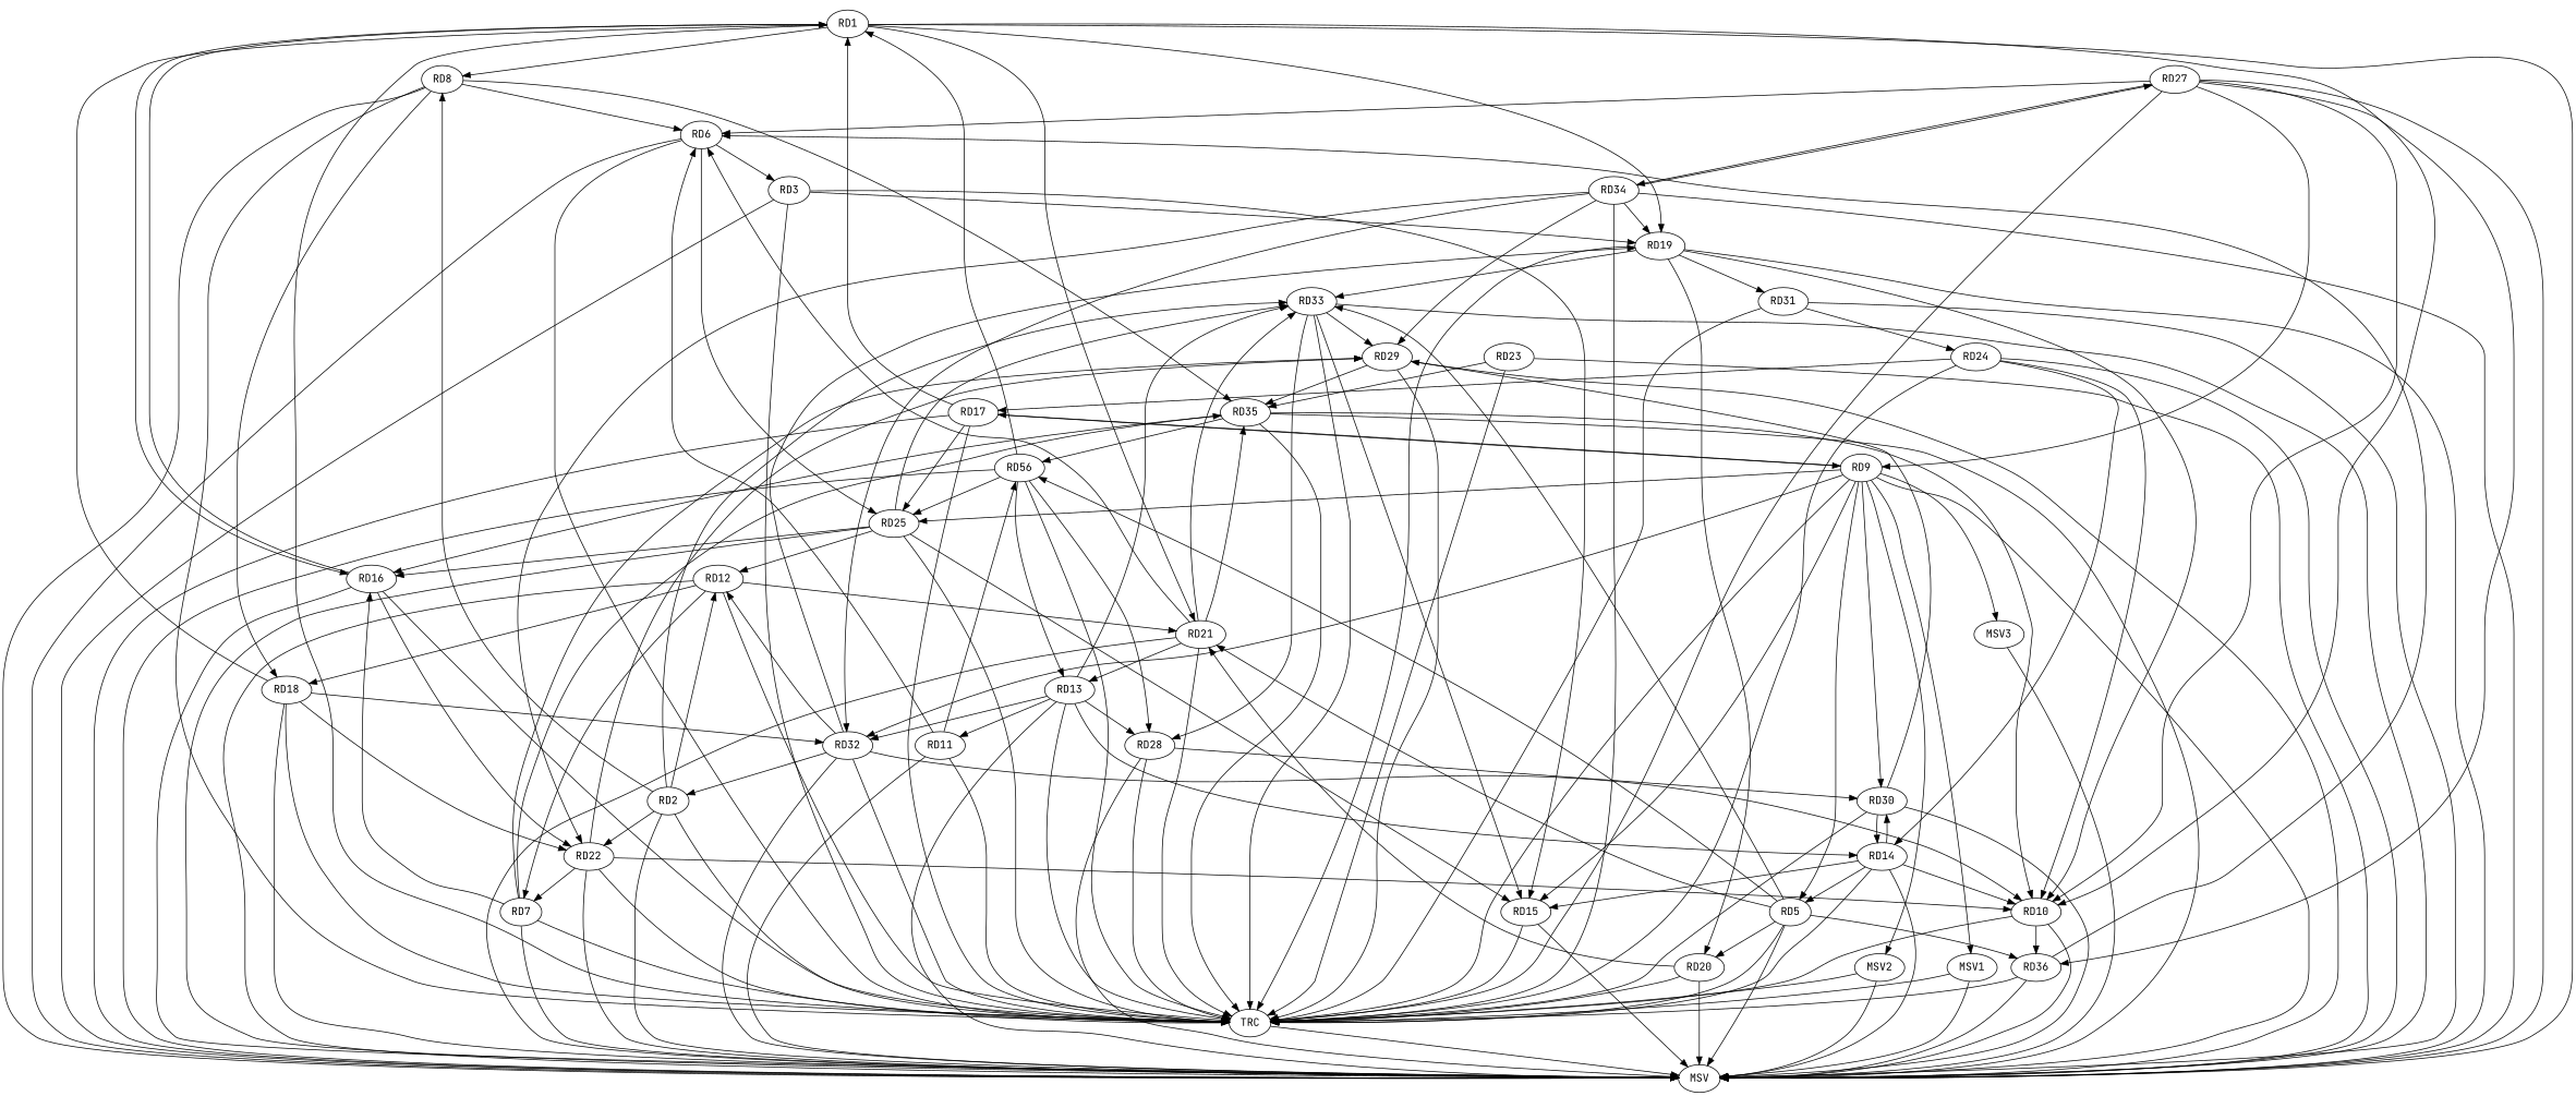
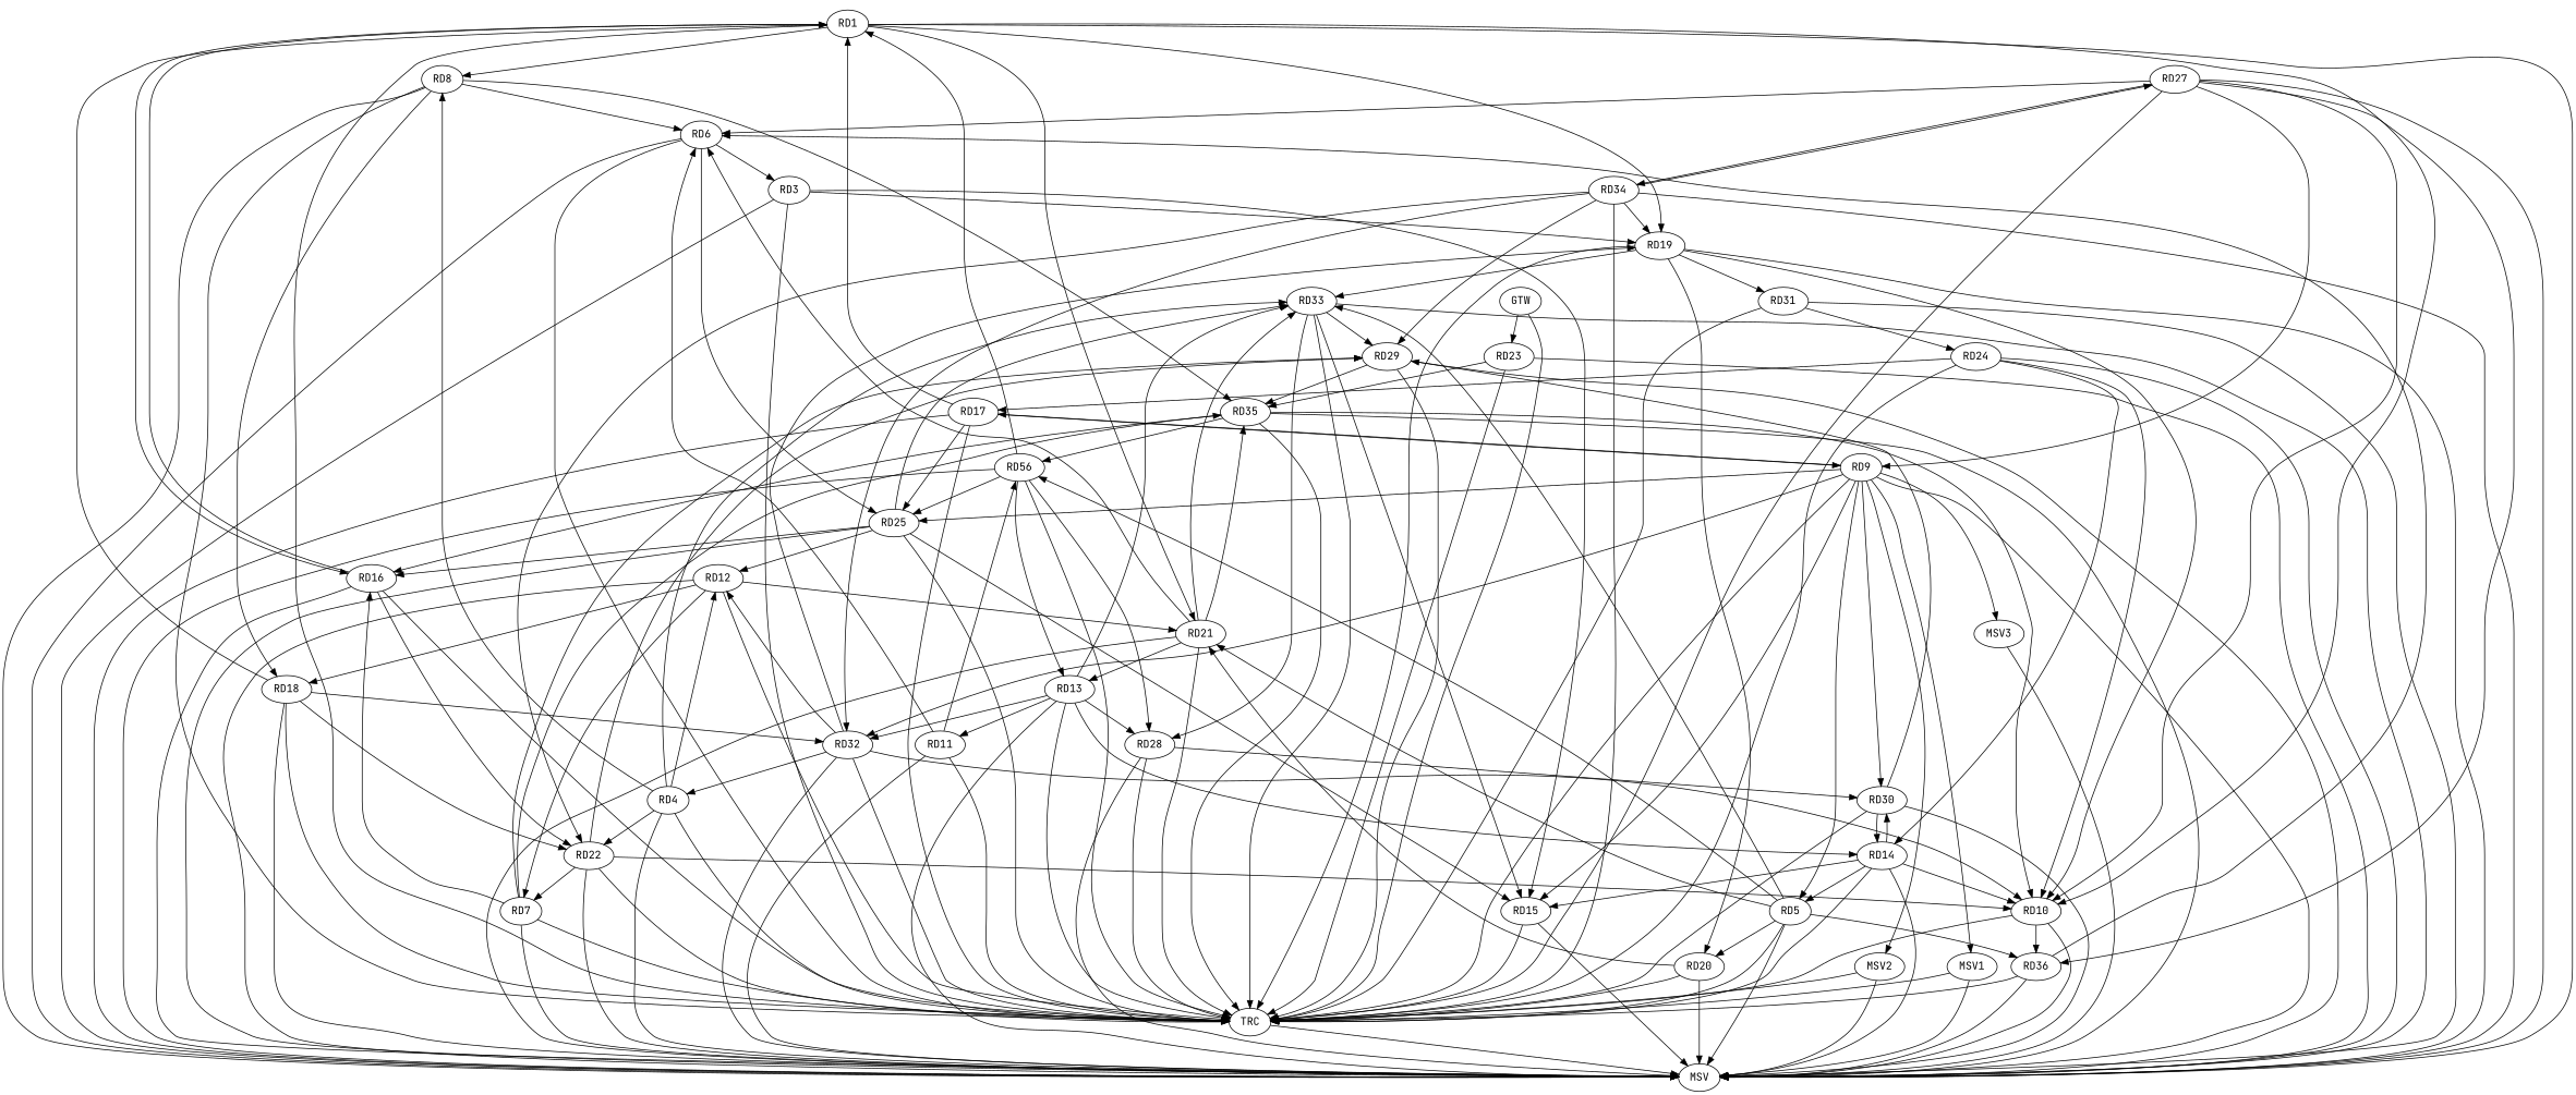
  strict digraph {
    fontname="JetBrains Mono"
    node [fontname="JetBrains Mono"]
    edge [fontname="JetBrains Mono"]
    n1 [label=RD1]
    n2 [label=RD8]
    n3 [label=RD10]
    n4 [label=RD16]
    n5 [label=RD19]
    n6 [label=RD21]
    n7 [label=MSV]
    n8 [label=TRC]
    n9 [label=RD6]
    n10 [label=RD35]
    n11 [label=RD18]
    n12 [label=RD36]
    n13 [label=RD22]
    n14 [label=RD33]
    n15 [label=RD20]
    n16 [label=RD31]
    n17 [label=RD13]
-   n18 [label=RD2]
+   n18 [label=RD4]
    n19 [label=RD12]
    n20 [label=RD7]
    n21 [label=RD29]
    n22 [label=RD15]
    n23 [label=RD28]
    n24 [label=RD3]
    n25 [label=RD5]
    n26 [label=RD56]
    n27 [label=RD25]
    n28 [label=RD32]
    n29 [label=RD9]
    n30 [label=RD17]
    n31 [label=RD30]
    n32 [label=MSV1]
    n33 [label=MSV2]
    n34 [label=MSV3]
    n35 [label=RD14]
    n36 [label=RD11]
    n37 [label=RD24]
    n38 [label=RD23]
    n39 [label=RD27]
    n40 [label=RD34]
+   n41 [label=GTW]
    n1 -> n2
    n1 -> n3
    n1 -> n4
    n1 -> n5
    n1 -> n6
    n1 -> n7
    n1 -> n8
    n2 -> n7
    n2 -> n8
    n2 -> n9
    n2 -> n10
    n2 -> n11
    n3 -> n7
    n3 -> n8
    n3 -> n12
    n4 -> n1
    n4 -> n7
    n4 -> n8
    n4 -> n13
    n5 -> n3
    n5 -> n7
    n5 -> n8
    n5 -> n14
    n5 -> n15
    n5 -> n16
    n6 -> n7
    n6 -> n8
    n6 -> n9
    n6 -> n10
    n6 -> n14
    n6 -> n17
    n8 -> n7
    n9 -> n7
    n9 -> n8
    n9 -> n24
    n9 -> n27
    n10 -> n3
    n10 -> n4
    n10 -> n7
    n10 -> n8
    n10 -> n26
    n11 -> n1
    n11 -> n7
    n11 -> n8
    n11 -> n13
    n11 -> n28
    n12 -> n7
    n12 -> n8
    n12 -> n9
    n13 -> n3
    n13 -> n7
    n13 -> n8
    n13 -> n20
    n13 -> n21
    n14 -> n7
    n14 -> n8
    n14 -> n21
    n14 -> n22
    n14 -> n23
    n15 -> n6
    n15 -> n7
    n15 -> n8
    n16 -> n7
    n16 -> n8
    n16 -> n37
    n17 -> n7
    n17 -> n8
    n17 -> n14
    n17 -> n23
    n17 -> n28
    n17 -> n35
    n17 -> n36
    n18 -> n2
    n18 -> n7
    n18 -> n8
    n18 -> n13
    n18 -> n14
    n18 -> n19
    n19 -> n6
    n19 -> n7
    n19 -> n8
    n19 -> n11
    n19 -> n20
    n20 -> n4
    n20 -> n7
    n20 -> n8
    n20 -> n10
    n20 -> n21
    n21 -> n7
    n21 -> n8
    n21 -> n10
    n22 -> n7
    n22 -> n8
    n23 -> n7
    n23 -> n8
    n23 -> n31
    n24 -> n5
    n24 -> n7
    n24 -> n8
    n24 -> n22
    n25 -> n6
    n25 -> n7
    n25 -> n8
    n25 -> n12
    n25 -> n14
    n25 -> n15
    n25 -> n26
    n26 -> n1
    n26 -> n7
    n26 -> n8
    n26 -> n17
    n26 -> n23
    n26 -> n27
    n27 -> n4
    n27 -> n7
    n27 -> n8
    n27 -> n14
    n27 -> n19
    n27 -> n22
    n28 -> n3
    n28 -> n5
    n28 -> n7
    n28 -> n8
    n28 -> n18
    n28 -> n19
    n29 -> n7
    n29 -> n8
    n29 -> n22
    n29 -> n25
    n29 -> n27
    n29 -> n28
    n29 -> n30
    n29 -> n31
    n29 -> n32
    n29 -> n33
    n29 -> n34
    n30 -> n1
    n30 -> n7
    n30 -> n8
    n30 -> n27
    n30 -> n29
    n31 -> n7
    n31 -> n8
    n31 -> n21
    n31 -> n35
    n32 -> n7
    n32 -> n8
    n33 -> n7
    n33 -> n8
    n34 -> n7
    n35 -> n3
    n35 -> n7
    n35 -> n8
    n35 -> n22
    n35 -> n25
    n35 -> n31
    n36 -> n7
    n36 -> n8
    n36 -> n9
    n36 -> n26
    n37 -> n3
    n37 -> n7
    n37 -> n8
    n37 -> n30
    n37 -> n35
    n38 -> n7
    n38 -> n8
    n38 -> n10
    n39 -> n3
    n39 -> n7
    n39 -> n8
    n39 -> n9
    n39 -> n12
    n39 -> n29
    n39 -> n40
    n40 -> n5
    n40 -> n7
    n40 -> n8
    n40 -> n13
    n40 -> n21
    n40 -> n28
    n40 -> n39
+   n41 -> n8
+   n41 -> n38
  }
